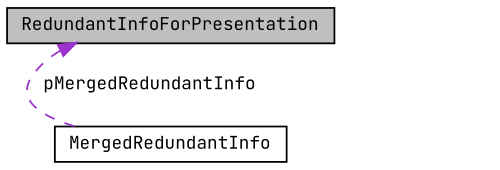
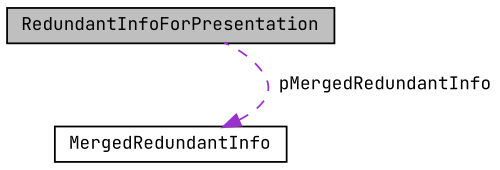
  digraph {
    fontname="JetBrains Mono"
    node [color=black fontname="JetBrains Mono" fontsize=10 shape=record style=filled]
    n1 [fillcolor=grey75 fontcolor=black height=0.2 label=RedundantInfoForPresentation width=0.4]
    n2 [fillcolor=white height=0.2 label=MergedRedundantInfo width=0.4]
-   n1 -> n2 [color=darkorchid3 dir=back fontname="JetBrains Mono" fontsize=10 label=" pMergedRedundantInfo" labelfontname=Helvetica labelfontsize=10 style=dashed]
+   n2 -> n1 [color=darkorchid3 dir=back fontname="JetBrains Mono" fontsize=10 label=" pMergedRedundantInfo" labelfontname=Helvetica labelfontsize=10 style=dashed]
  }
